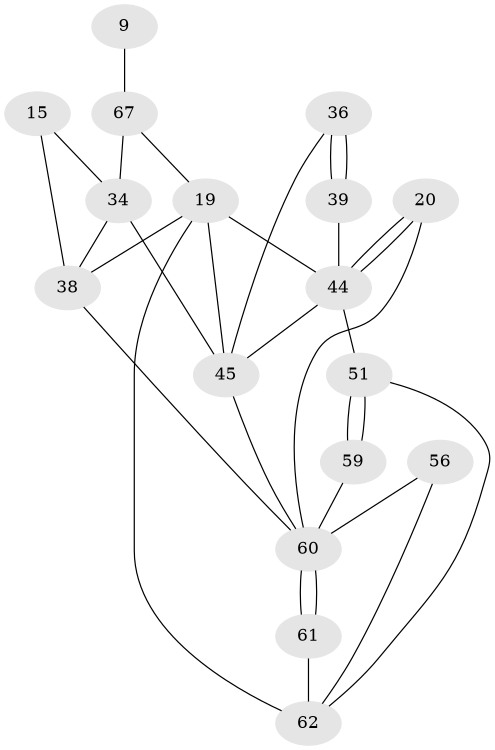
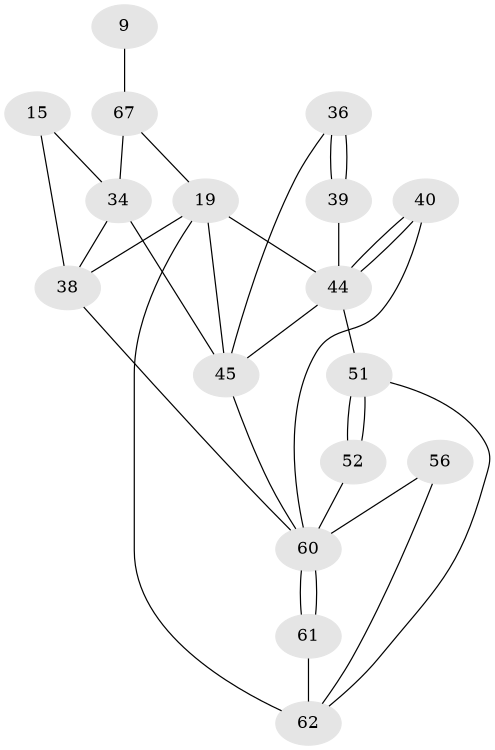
  graph {
    node [color=gray90 style=filled]
    9 [super="+4"]
    n2 [label=67 super="+12"]
    45 [super="+33+43+25+28"]
    60 [super="+58"]
    34 [super="+30+29+31"]
    19 [super="+13"]
    15
    38 [super="+14+37"]
    44 [super="+21+27"]
    62 [super="+53+50"]
    51 [super="+49+46"]
    36 [super="+35"]
    39
    56 [super="+55+52"]
-   40 [label=20]
+   40
    61
-   59 [super="+47+48"]
+   59 [super="+47+48" label=52]
    9 -- n2 [weight=2]
    n2 -- 34 [weight=4]
    n2 -- 19
    45 -- 60 [weight=2]
    60 -- 61
    60 -- 61
    34 -- 45 [weight=2]
    34 -- 38
    19 -- 45
    19 -- 38
    19 -- 44
    19 -- 62 [weight=2]
    15 -- 34 [weight=2]
    15 -- 38
    38 -- 60 [weight=2]
    44 -- 45 [weight=2]
    44 -- 51 [weight=2]
    51 -- 62
    51 -- 59 [weight=2]
    51 -- 59
    36 -- 45 [weight=2]
    36 -- 39 [weight=2]
    36 -- 39
    39 -- 44
    56 -- 60
    56 -- 62 [weight=2]
    40 -- 60
    40 -- 44 [weight=2]
    40 -- 44
    61 -- 62 [weight=2]
    59 -- 60 [weight=3]
  }
